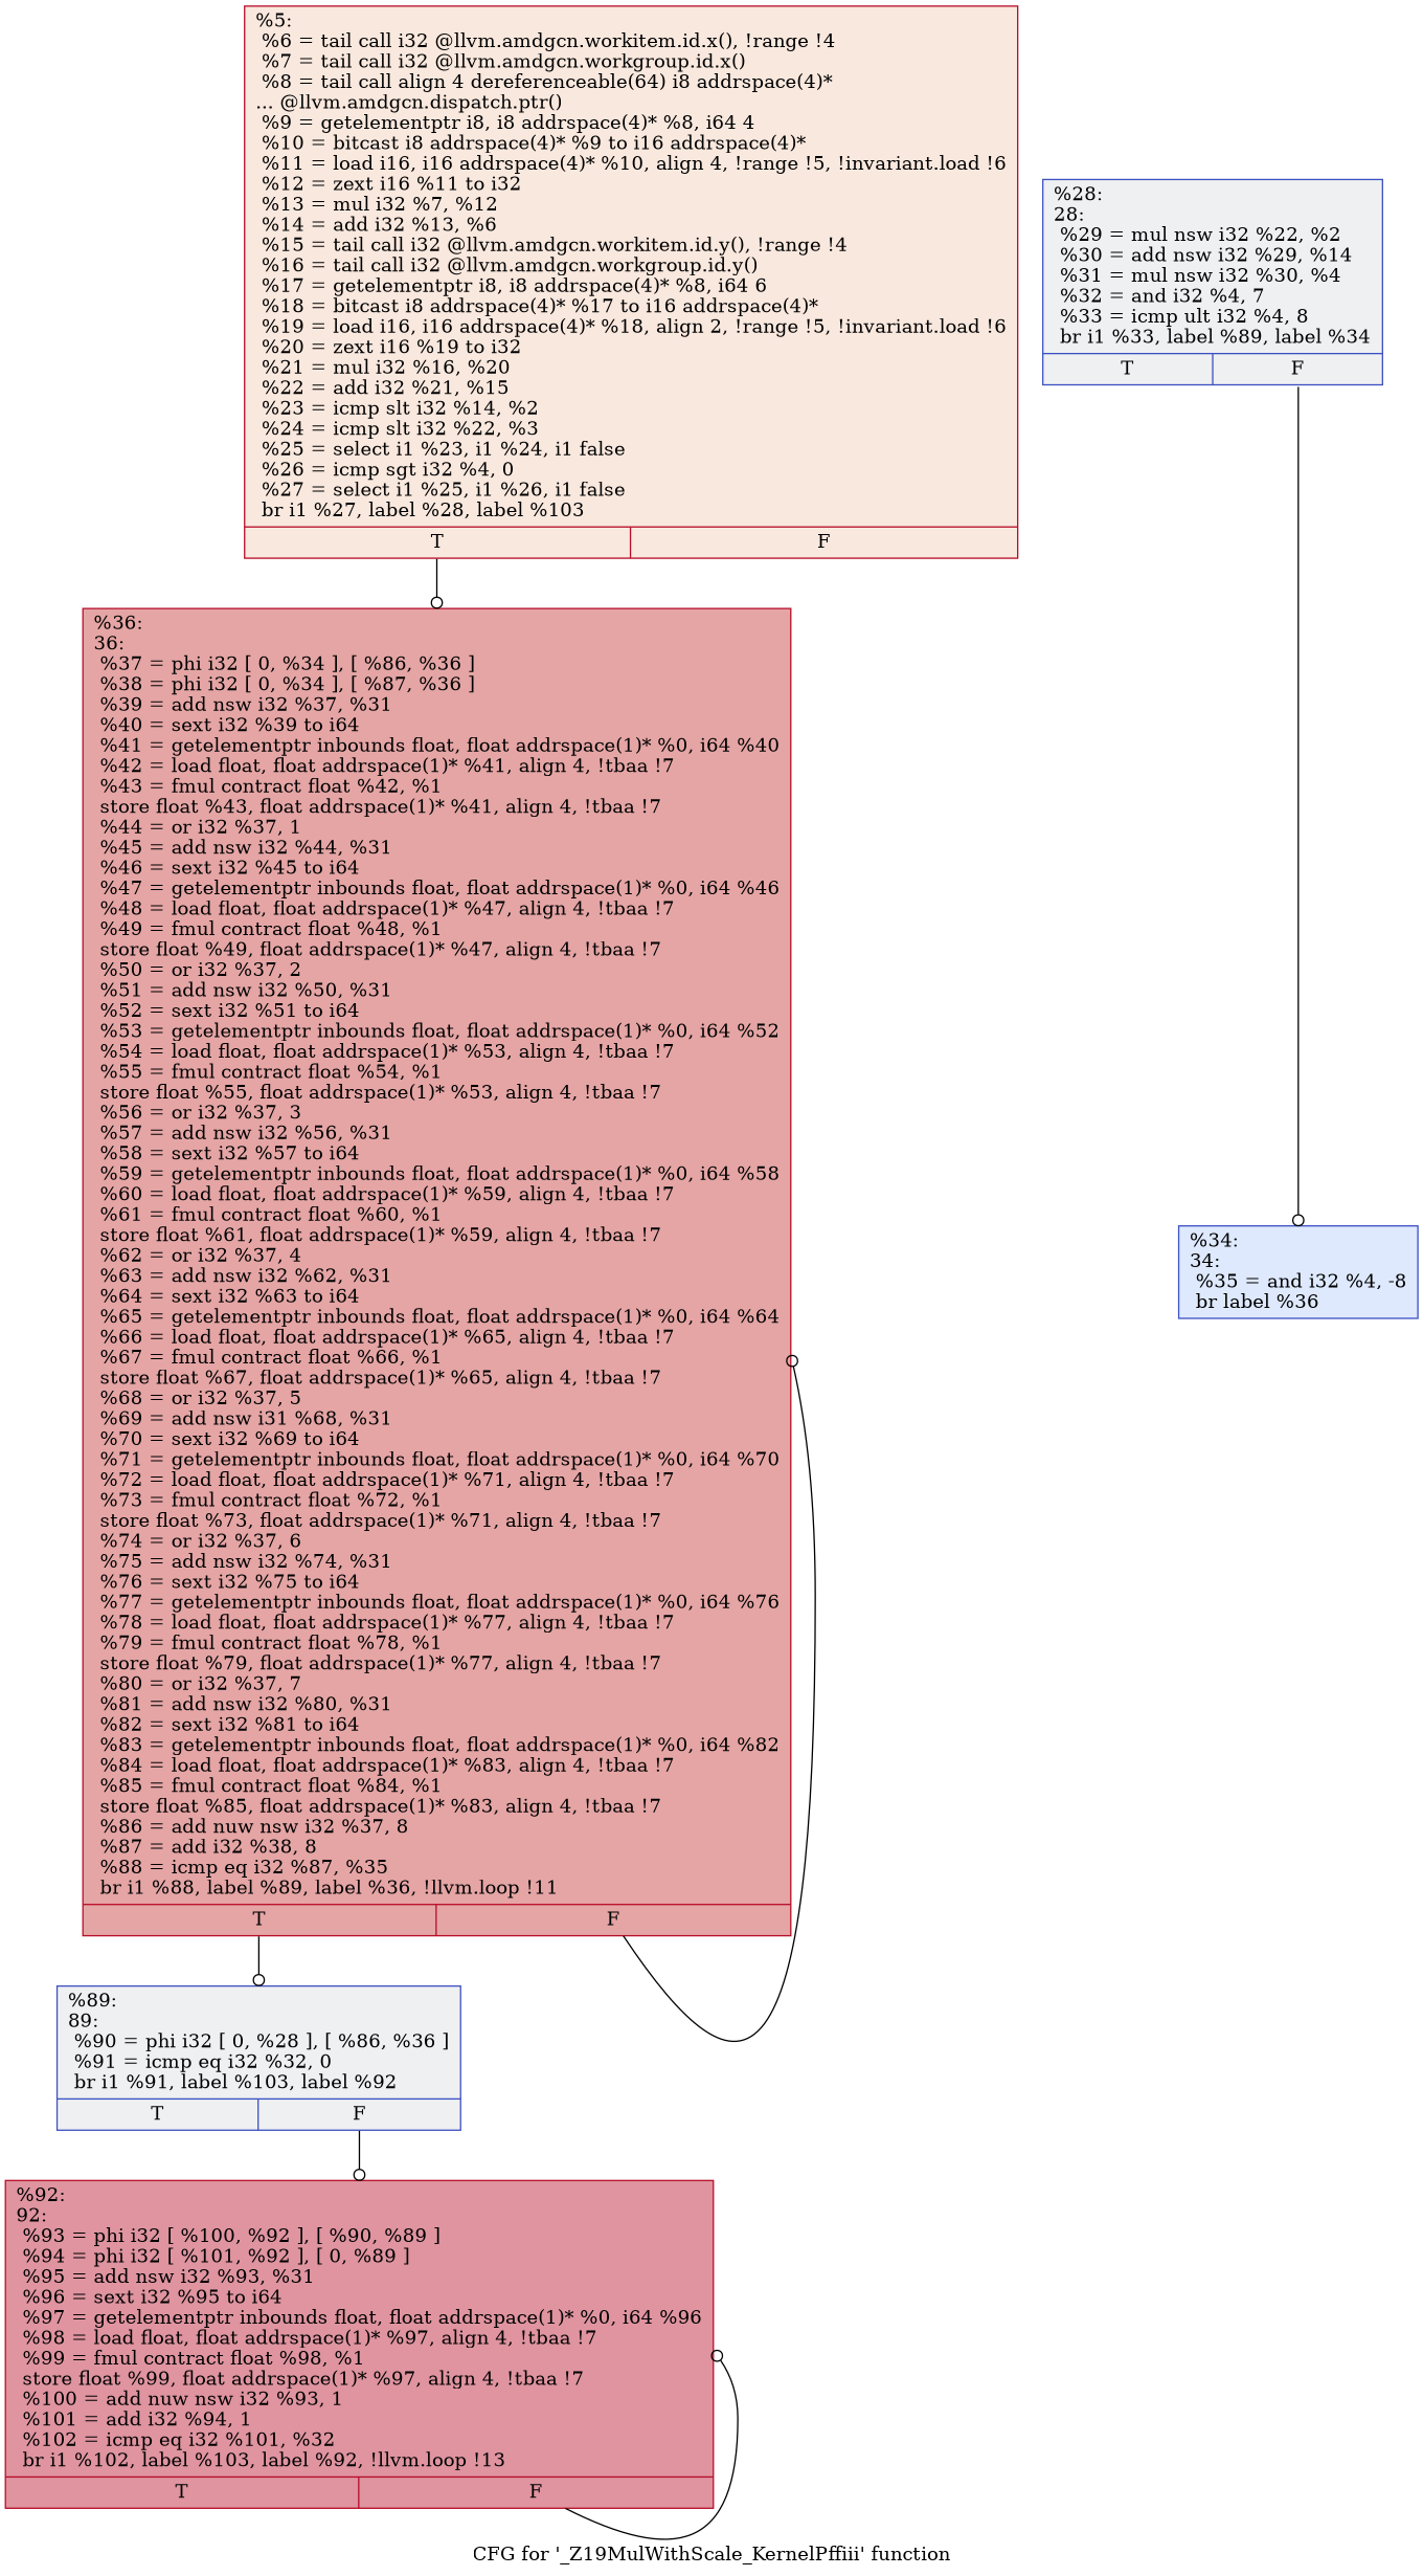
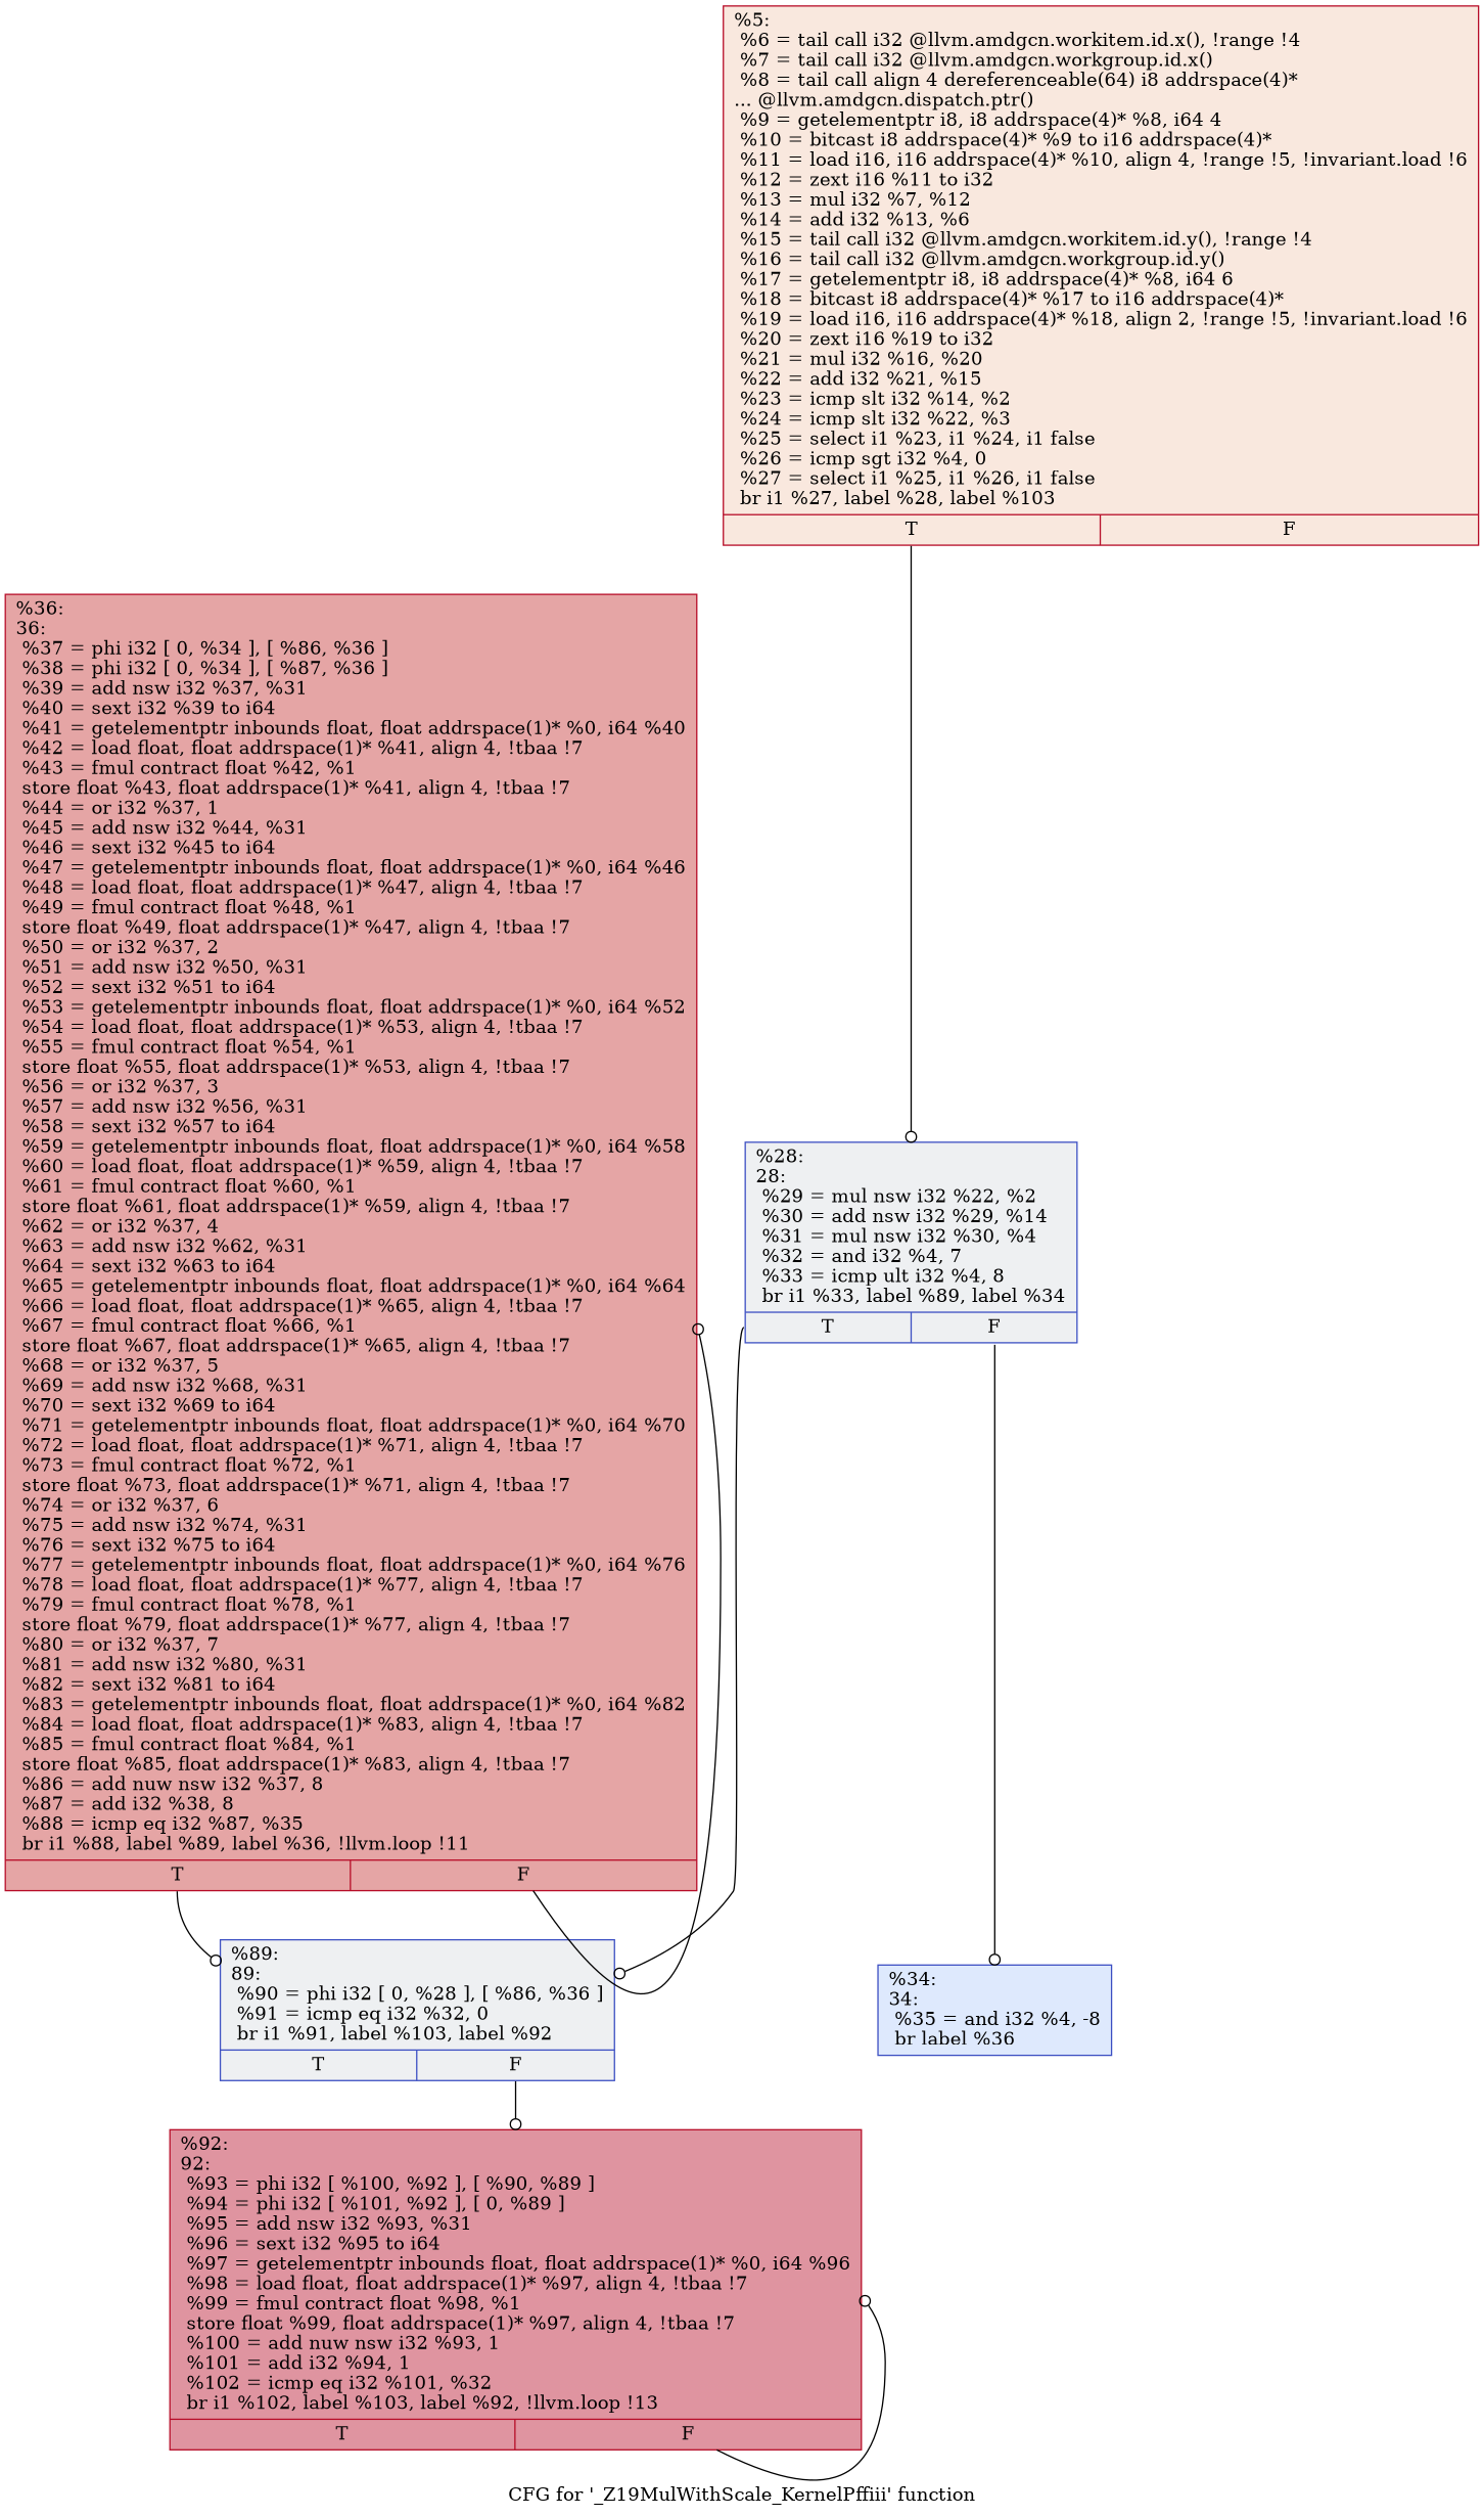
  digraph {
    label="CFG for '_Z19MulWithScale_KernelPffiii' function"
    node [color="#b70d28ff" fillcolor="#d9dce170" shape=record style=filled]
    edge [arrowhead=odot tailport=s1]
    n1 [fillcolor="#f2cab570" label="{%5:\l  %6 = tail call i32 @llvm.amdgcn.workitem.id.x(), !range !4\l  %7 = tail call i32 @llvm.amdgcn.workgroup.id.x()\l  %8 = tail call align 4 dereferenceable(64) i8 addrspace(4)*\l... @llvm.amdgcn.dispatch.ptr()\l  %9 = getelementptr i8, i8 addrspace(4)* %8, i64 4\l  %10 = bitcast i8 addrspace(4)* %9 to i16 addrspace(4)*\l  %11 = load i16, i16 addrspace(4)* %10, align 4, !range !5, !invariant.load !6\l  %12 = zext i16 %11 to i32\l  %13 = mul i32 %7, %12\l  %14 = add i32 %13, %6\l  %15 = tail call i32 @llvm.amdgcn.workitem.id.y(), !range !4\l  %16 = tail call i32 @llvm.amdgcn.workgroup.id.y()\l  %17 = getelementptr i8, i8 addrspace(4)* %8, i64 6\l  %18 = bitcast i8 addrspace(4)* %17 to i16 addrspace(4)*\l  %19 = load i16, i16 addrspace(4)* %18, align 2, !range !5, !invariant.load !6\l  %20 = zext i16 %19 to i32\l  %21 = mul i32 %16, %20\l  %22 = add i32 %21, %15\l  %23 = icmp slt i32 %14, %2\l  %24 = icmp slt i32 %22, %3\l  %25 = select i1 %23, i1 %24, i1 false\l  %26 = icmp sgt i32 %4, 0\l  %27 = select i1 %25, i1 %26, i1 false\l  br i1 %27, label %28, label %103\l|{<s0>T|<s1>F}}"]
    n2 [color="#3d50c3ff" label="{%28:\l28:                                               \l  %29 = mul nsw i32 %22, %2\l  %30 = add nsw i32 %29, %14\l  %31 = mul nsw i32 %30, %4\l  %32 = and i32 %4, 7\l  %33 = icmp ult i32 %4, 8\l  br i1 %33, label %89, label %34\l|{<s0>T|<s1>F}}"]
    n3 [color="#3d50c3ff" label="{%89:\l89:                                               \l  %90 = phi i32 [ 0, %28 ], [ %86, %36 ]\l  %91 = icmp eq i32 %32, 0\l  br i1 %91, label %103, label %92\l|{<s0>T|<s1>F}}"]
    n4 [color="#3d50c3ff" fillcolor="#b5cdfa70" label="{%34:\l34:                                               \l  %35 = and i32 %4, -8\l  br label %36\l}"]
    n5 [fillcolor="#b70d2870" label="{%92:\l92:                                               \l  %93 = phi i32 [ %100, %92 ], [ %90, %89 ]\l  %94 = phi i32 [ %101, %92 ], [ 0, %89 ]\l  %95 = add nsw i32 %93, %31\l  %96 = sext i32 %95 to i64\l  %97 = getelementptr inbounds float, float addrspace(1)* %0, i64 %96\l  %98 = load float, float addrspace(1)* %97, align 4, !tbaa !7\l  %99 = fmul contract float %98, %1\l  store float %99, float addrspace(1)* %97, align 4, !tbaa !7\l  %100 = add nuw nsw i32 %93, 1\l  %101 = add i32 %94, 1\l  %102 = icmp eq i32 %101, %32\l  br i1 %102, label %103, label %92, !llvm.loop !13\l|{<s0>T|<s1>F}}"]
-   n6 [fillcolor="#c5333470" label="{%36:\l36:                                               \l  %37 = phi i32 [ 0, %34 ], [ %86, %36 ]\l  %38 = phi i32 [ 0, %34 ], [ %87, %36 ]\l  %39 = add nsw i32 %37, %31\l  %40 = sext i32 %39 to i64\l  %41 = getelementptr inbounds float, float addrspace(1)* %0, i64 %40\l  %42 = load float, float addrspace(1)* %41, align 4, !tbaa !7\l  %43 = fmul contract float %42, %1\l  store float %43, float addrspace(1)* %41, align 4, !tbaa !7\l  %44 = or i32 %37, 1\l  %45 = add nsw i32 %44, %31\l  %46 = sext i32 %45 to i64\l  %47 = getelementptr inbounds float, float addrspace(1)* %0, i64 %46\l  %48 = load float, float addrspace(1)* %47, align 4, !tbaa !7\l  %49 = fmul contract float %48, %1\l  store float %49, float addrspace(1)* %47, align 4, !tbaa !7\l  %50 = or i32 %37, 2\l  %51 = add nsw i32 %50, %31\l  %52 = sext i32 %51 to i64\l  %53 = getelementptr inbounds float, float addrspace(1)* %0, i64 %52\l  %54 = load float, float addrspace(1)* %53, align 4, !tbaa !7\l  %55 = fmul contract float %54, %1\l  store float %55, float addrspace(1)* %53, align 4, !tbaa !7\l  %56 = or i32 %37, 3\l  %57 = add nsw i32 %56, %31\l  %58 = sext i32 %57 to i64\l  %59 = getelementptr inbounds float, float addrspace(1)* %0, i64 %58\l  %60 = load float, float addrspace(1)* %59, align 4, !tbaa !7\l  %61 = fmul contract float %60, %1\l  store float %61, float addrspace(1)* %59, align 4, !tbaa !7\l  %62 = or i32 %37, 4\l  %63 = add nsw i32 %62, %31\l  %64 = sext i32 %63 to i64\l  %65 = getelementptr inbounds float, float addrspace(1)* %0, i64 %64\l  %66 = load float, float addrspace(1)* %65, align 4, !tbaa !7\l  %67 = fmul contract float %66, %1\l  store float %67, float addrspace(1)* %65, align 4, !tbaa !7\l  %68 = or i32 %37, 5\l  %69 = add nsw i31 %68, %31\l  %70 = sext i32 %69 to i64\l  %71 = getelementptr inbounds float, float addrspace(1)* %0, i64 %70\l  %72 = load float, float addrspace(1)* %71, align 4, !tbaa !7\l  %73 = fmul contract float %72, %1\l  store float %73, float addrspace(1)* %71, align 4, !tbaa !7\l  %74 = or i32 %37, 6\l  %75 = add nsw i32 %74, %31\l  %76 = sext i32 %75 to i64\l  %77 = getelementptr inbounds float, float addrspace(1)* %0, i64 %76\l  %78 = load float, float addrspace(1)* %77, align 4, !tbaa !7\l  %79 = fmul contract float %78, %1\l  store float %79, float addrspace(1)* %77, align 4, !tbaa !7\l  %80 = or i32 %37, 7\l  %81 = add nsw i32 %80, %31\l  %82 = sext i32 %81 to i64\l  %83 = getelementptr inbounds float, float addrspace(1)* %0, i64 %82\l  %84 = load float, float addrspace(1)* %83, align 4, !tbaa !7\l  %85 = fmul contract float %84, %1\l  store float %85, float addrspace(1)* %83, align 4, !tbaa !7\l  %86 = add nuw nsw i32 %37, 8\l  %87 = add i32 %38, 8\l  %88 = icmp eq i32 %87, %35\l  br i1 %88, label %89, label %36, !llvm.loop !11\l|{<s0>T|<s1>F}}"]
-   n1 -> n6 [tailport=s0]
+   n6 [fillcolor="#c5333470" label="{%36:\l36:                                               \l  %37 = phi i32 [ 0, %34 ], [ %86, %36 ]\l  %38 = phi i32 [ 0, %34 ], [ %87, %36 ]\l  %39 = add nsw i32 %37, %31\l  %40 = sext i32 %39 to i64\l  %41 = getelementptr inbounds float, float addrspace(1)* %0, i64 %40\l  %42 = load float, float addrspace(1)* %41, align 4, !tbaa !7\l  %43 = fmul contract float %42, %1\l  store float %43, float addrspace(1)* %41, align 4, !tbaa !7\l  %44 = or i32 %37, 1\l  %45 = add nsw i32 %44, %31\l  %46 = sext i32 %45 to i64\l  %47 = getelementptr inbounds float, float addrspace(1)* %0, i64 %46\l  %48 = load float, float addrspace(1)* %47, align 4, !tbaa !7\l  %49 = fmul contract float %48, %1\l  store float %49, float addrspace(1)* %47, align 4, !tbaa !7\l  %50 = or i32 %37, 2\l  %51 = add nsw i32 %50, %31\l  %52 = sext i32 %51 to i64\l  %53 = getelementptr inbounds float, float addrspace(1)* %0, i64 %52\l  %54 = load float, float addrspace(1)* %53, align 4, !tbaa !7\l  %55 = fmul contract float %54, %1\l  store float %55, float addrspace(1)* %53, align 4, !tbaa !7\l  %56 = or i32 %37, 3\l  %57 = add nsw i32 %56, %31\l  %58 = sext i32 %57 to i64\l  %59 = getelementptr inbounds float, float addrspace(1)* %0, i64 %58\l  %60 = load float, float addrspace(1)* %59, align 4, !tbaa !7\l  %61 = fmul contract float %60, %1\l  store float %61, float addrspace(1)* %59, align 4, !tbaa !7\l  %62 = or i32 %37, 4\l  %63 = add nsw i32 %62, %31\l  %64 = sext i32 %63 to i64\l  %65 = getelementptr inbounds float, float addrspace(1)* %0, i64 %64\l  %66 = load float, float addrspace(1)* %65, align 4, !tbaa !7\l  %67 = fmul contract float %66, %1\l  store float %67, float addrspace(1)* %65, align 4, !tbaa !7\l  %68 = or i32 %37, 5\l  %69 = add nsw i32 %68, %31\l  %70 = sext i32 %69 to i64\l  %71 = getelementptr inbounds float, float addrspace(1)* %0, i64 %70\l  %72 = load float, float addrspace(1)* %71, align 4, !tbaa !7\l  %73 = fmul contract float %72, %1\l  store float %73, float addrspace(1)* %71, align 4, !tbaa !7\l  %74 = or i32 %37, 6\l  %75 = add nsw i32 %74, %31\l  %76 = sext i32 %75 to i64\l  %77 = getelementptr inbounds float, float addrspace(1)* %0, i64 %76\l  %78 = load float, float addrspace(1)* %77, align 4, !tbaa !7\l  %79 = fmul contract float %78, %1\l  store float %79, float addrspace(1)* %77, align 4, !tbaa !7\l  %80 = or i32 %37, 7\l  %81 = add nsw i32 %80, %31\l  %82 = sext i32 %81 to i64\l  %83 = getelementptr inbounds float, float addrspace(1)* %0, i64 %82\l  %84 = load float, float addrspace(1)* %83, align 4, !tbaa !7\l  %85 = fmul contract float %84, %1\l  store float %85, float addrspace(1)* %83, align 4, !tbaa !7\l  %86 = add nuw nsw i32 %37, 8\l  %87 = add i32 %38, 8\l  %88 = icmp eq i32 %87, %35\l  br i1 %88, label %89, label %36, !llvm.loop !11\l|{<s0>T|<s1>F}}"]
+   n1 -> n2 [tailport=s0]
+   n2 -> n3 [tailport=s0]
    n2 -> n4
    n3 -> n5
    n5 -> n5
    n6 -> n3 [tailport=s0]
    n6 -> n6
  }
